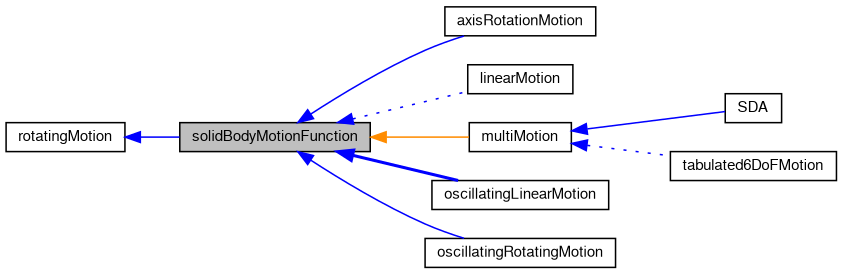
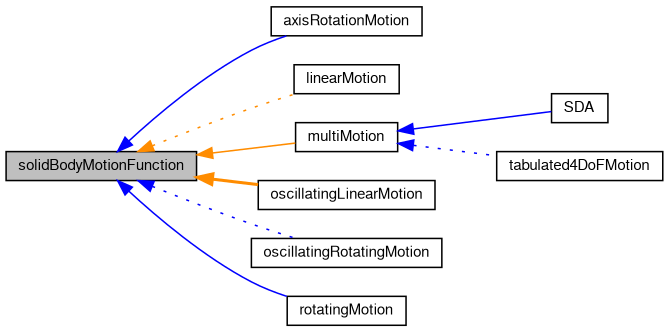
  digraph {
    rankdir=LR
    node [color=black fontname=FreeSans fontsize=10 shape=record]
    edge [color=blue dir=back fontname=FreeSans fontsize=10 labelfontname=FreeSans labelfontsize=10 style=solid]
    n1 [fillcolor=grey75 fontcolor=black height=0.2 label=solidBodyMotionFunction style=filled width=0.4]
    n2 [height=0.2 label=axisRotationMotion width=0.4]
    n3 [height=0.2 label=linearMotion width=0.4]
    n4 [height=0.2 label=multiMotion width=0.4]
    n5 [height=0.2 label=oscillatingLinearMotion width=0.4]
    n6 [height=0.2 label=oscillatingRotatingMotion width=0.4]
    n7 [height=0.2 label=rotatingMotion width=0.4]
    n8 [height=0.2 label=SDA width=0.4]
-   n9 [height=0.2 label=tabulated6DoFMotion width=0.4]
+   n9 [height=0.2 label=tabulated4DoFMotion width=0.4]
    n1 -> n2
-   n1 -> n3 [style=dotted]
+   n1 -> n3 [color=darkorange style=dotted]
    n1 -> n4 [color=darkorange]
-   n1 -> n5 [style=bold]
-   n1 -> n6
-   n7 -> n1
+   n1 -> n5 [color=darkorange style=bold]
+   n1 -> n6 [style=dotted]
+   n1 -> n7
    n4 -> n8
    n4 -> n9 [style=dotted]
  }
